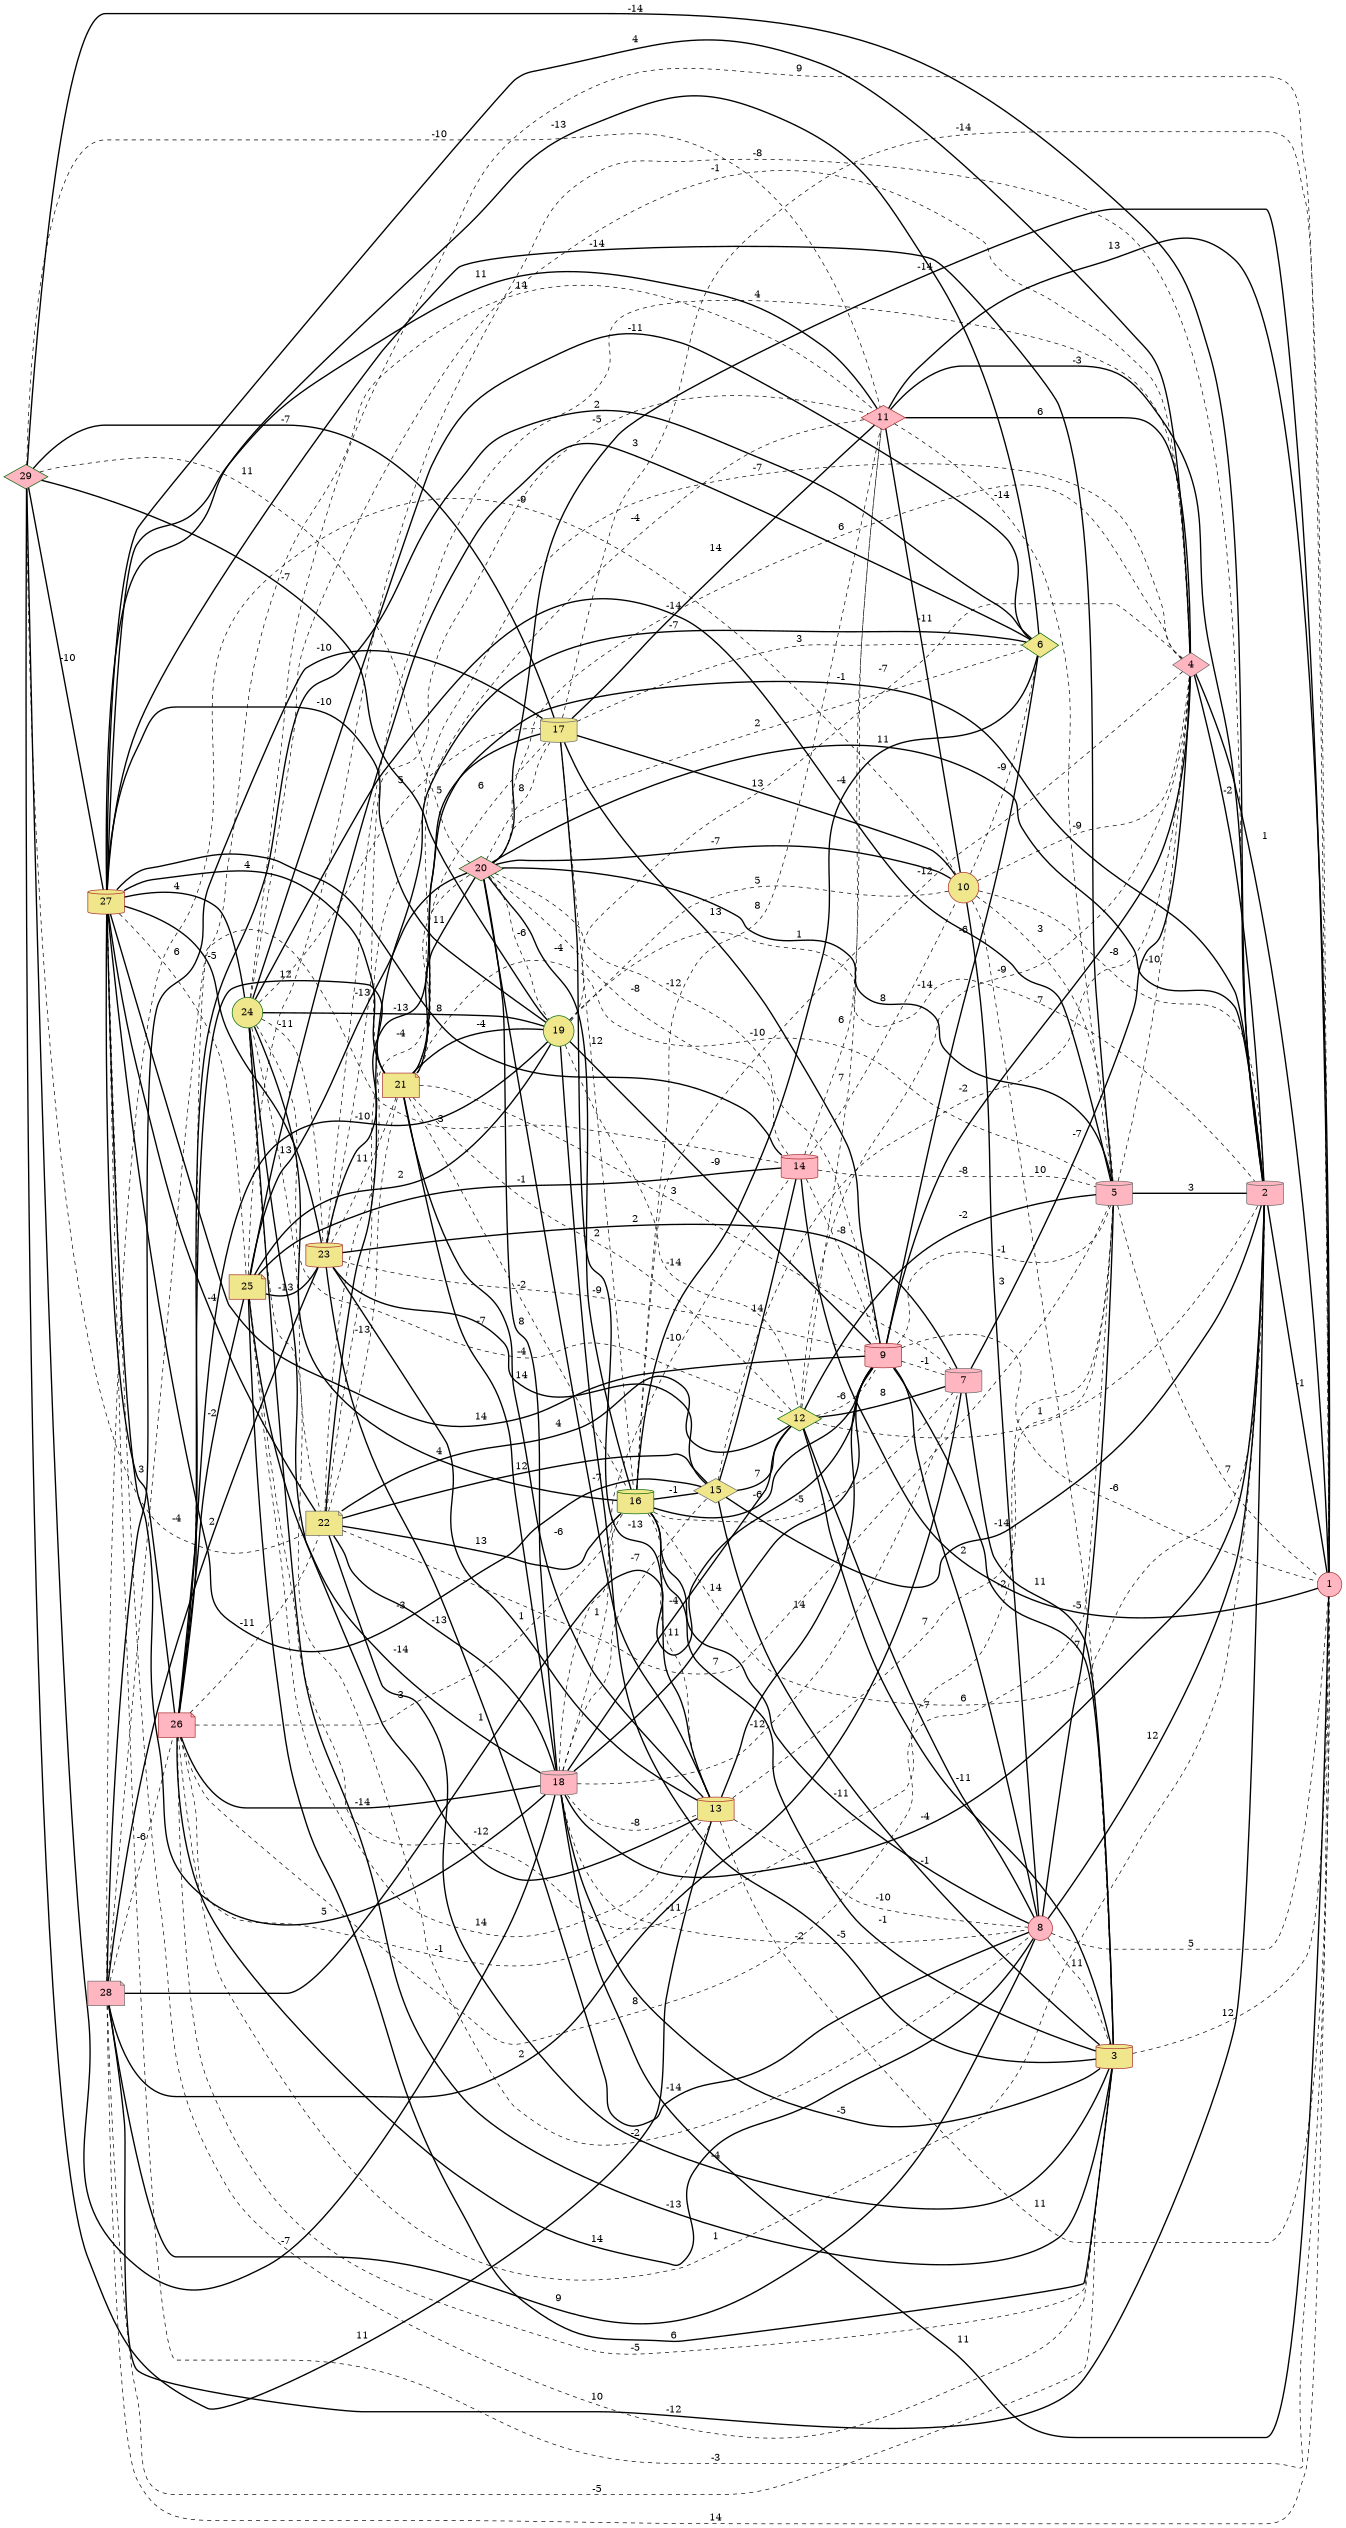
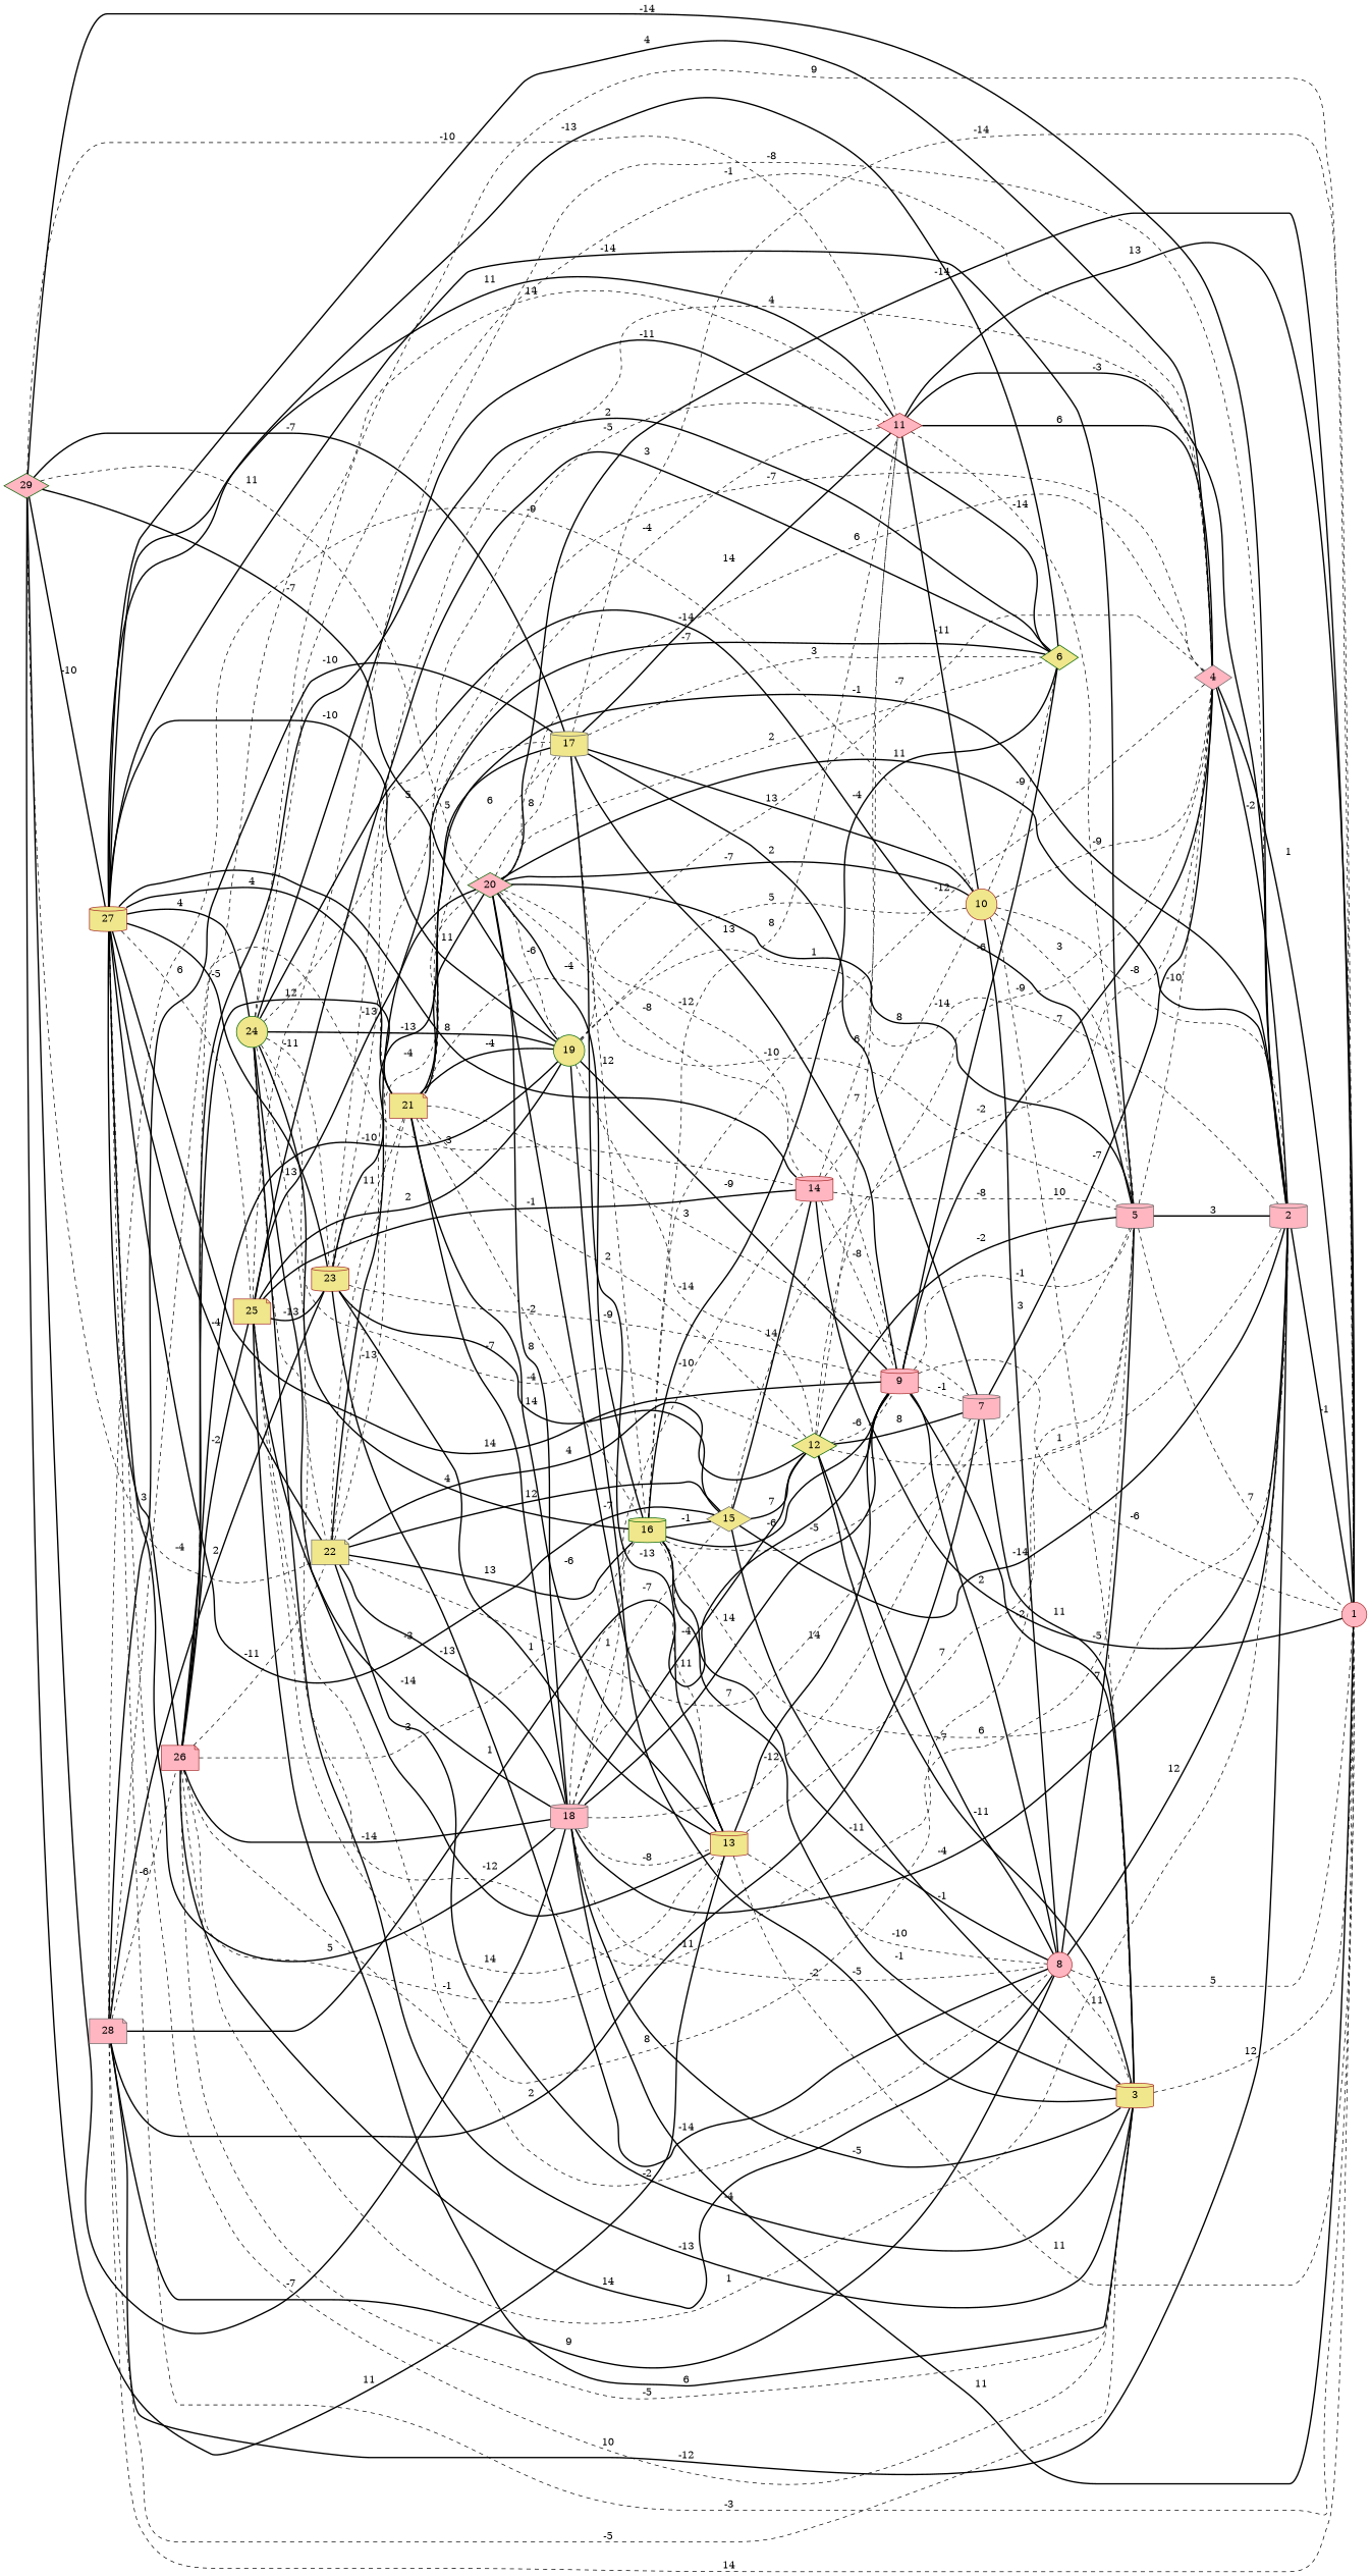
  graph {
    fontname="DejaVu Serif"
    rankdir=LR
    node [color=brown fillcolor=khaki fontname="DejaVu Serif" shape=cylinder style=filled]
    edge [fontname="DejaVu Serif" style=bold]
    29 [color=darkgreen fillcolor=lightpink shape=diamond]
    2 [color=gray40 fillcolor=lightpink]
    11 [fillcolor=lightpink shape=diamond]
    13
    17 [color=gray40]
    18 [color=gray40 fillcolor=lightpink]
    19 [color=darkgreen shape=circle]
    20 [color=darkgreen fillcolor=lightpink shape=diamond]
    22 [color=gray40 shape=note]
    27
    1 [fillcolor=lightpink shape=circle]
    10 [shape=circle]
    4 [color=gray40 fillcolor=lightpink shape=diamond]
    5 [color=gray40 fillcolor=lightpink]
    8 [fillcolor=lightpink shape=circle]
    9 [fillcolor=lightpink]
    7 [color=gray40 fillcolor=lightpink]
    6 [color=darkgreen shape=diamond]
    16 [color=darkgreen]
    3
    14 [fillcolor=lightpink]
    15 [color=gray40 shape=diamond]
    12 [color=darkgreen shape=diamond]
    21 [shape=note]
    23
    26 [fillcolor=lightpink shape=note]
    24 [color=darkgreen shape=circle]
    25 [shape=note]
    28 [color=gray40 fillcolor=lightpink shape=note]
    29 -- 2 [label=-14]
    29 -- 11 [label=-10 style=dashed]
    29 -- 13 [label=11]
    29 -- 17 [label=-7]
    29 -- 18 [label=-7]
    29 -- 19 [label=-7]
    29 -- 20 [label=11 style=dashed]
    29 -- 22 [label=-4 style=dashed]
    29 -- 27 [label=-10]
    2 -- 1 [label=-1]
    11 -- 2 [label=-3]
    11 -- 1 [label=13]
    11 -- 10 [label=-11]
    11 -- 4 [label=6]
    11 -- 5 [label=-14 style=dashed]
    13 -- 1 [label=11 style=dashed]
    13 -- 5 [label=7 style=dashed]
    13 -- 8 [label=-10 style=dashed]
    13 -- 9 [label=14]
    17 -- 11 [label=14]
    17 -- 13 [label=-13]
    17 -- 1 [label=-14 style=dashed]
    17 -- 10 [label=13]
    17 -- 9 [label=13]
-   23 -- 7 [label=2]
+   17 -- 7 [label=2]
    17 -- 6 [label=3 style=dashed]
    17 -- 16 [label=12 style=dashed]
    18 -- 2 [label=-4]
    18 -- 13 [label=-8 style=dashed]
    18 -- 1 [label=11]
    18 -- 8 [label=-2 style=dashed]
    18 -- 9 [label=14]
    18 -- 7 [label=-12 style=dashed]
    18 -- 16 [label=1 style=dashed]
    18 -- 3 [label=-5]
    18 -- 14 [label=-10 style=dashed]
    18 -- 15 [label=-7 style=dashed]
    18 -- 12 [label=-4]
    19 -- 2 [label=-14 style=dashed]
    19 -- 10 [label=5 style=dashed]
    19 -- 4 [label=-7 style=dashed]
    19 -- 9 [label=-9]
    19 -- 3 [label=-5]
    19 -- 12 [label=-14 style=dashed]
    20 -- 2 [label=11]
    20 -- 13 [label=-7]
    20 -- 17 [label=8 style=dashed]
    20 -- 18 [label=8]
    20 -- 19 [label=-6 style=dashed]
    20 -- 1 [label=-14]
    20 -- 10 [label=-7]
    20 -- 4 [label=6 style=dashed]
    20 -- 5 [label=1]
    20 -- 9 [label=-12 style=dashed]
    20 -- 6 [label=2 style=dashed]
    20 -- 16 [label=-4]
    20 -- 14 [label=-8 style=dashed]
    22 -- 18 [label=-13]
    22 -- 20 [label=-4 style=dashed]
    22 -- 4 [label=-7 style=dashed]
    22 -- 5 [label=7 style=dashed]
    22 -- 6 [label=-7]
    22 -- 16 [label=13]
    22 -- 3 [label=-4]
    22 -- 15 [label=12]
    22 -- 12 [label=4]
    22 -- 21 [label=-13 style=dashed]
    27 -- 11 [label=11]
    27 -- 18 [label=5]
    27 -- 19 [label=-10]
    27 -- 22 [label=-4]
    27 -- 1 [label=-3 style=dashed]
    27 -- 4 [label=4]
    27 -- 5 [label=-14]
    27 -- 9 [label=14]
    27 -- 6 [label=-13]
    27 -- 3 [label=10 style=dashed]
    27 -- 14 [label=8]
    27 -- 15 [label=-3]
    27 -- 21 [label=4]
    27 -- 23 [label=-5]
    27 -- 26 [label=3]
    27 -- 24 [label=4]
    27 -- 25 [label=6 style=dashed]
    10 -- 2 [label=-8 style=dashed]
    10 -- 4 [label=-9 style=dashed]
    10 -- 5 [label=3 style=dashed]
    10 -- 8 [label=3]
    10 -- 6 [label=-9 style=dashed]
    10 -- 3 [label=10 style=dashed]
    4 -- 2 [label=-2]
    4 -- 1 [label=1]
    5 -- 2 [label=3]
    5 -- 1 [label=7 style=dashed]
    5 -- 4 [label=-10 style=dashed]
    8 -- 2 [label=12]
    8 -- 1 [label=5 style=dashed]
    8 -- 5 [label=7]
    8 -- 3 [label=11 style=dashed]
    9 -- 1 [label=-6 style=dashed]
    9 -- 4 [label=7]
    9 -- 5 [label=-1 style=dashed]
    9 -- 8 [label=2]
    9 -- 7 [label=-1 style=dashed]
    9 -- 6 [label=-6]
    9 -- 3 [label=-2]
    7 -- 4 [label=-7]
    7 -- 3 [label=11]
    16 -- 2 [label=6 style=dashed]
    16 -- 11 [label=8 style=dashed]
    16 -- 13 [label=11 style=dashed]
    16 -- 4 [label=-12 style=dashed]
    16 -- 8 [label=-11]
    16 -- 9 [label=-6]
    16 -- 7 [label=-5 style=dashed]
    16 -- 6 [label=-4]
    16 -- 3 [label=-1]
    16 -- 15 [label=-1]
    3 -- 1 [label=12 style=dashed]
    14 -- 11 [label=6 style=dashed]
    14 -- 1 [label=-5]
    14 -- 10 [label=8 style=dashed]
    14 -- 5 [label=-8 style=dashed]
    14 -- 9 [label=-8 style=dashed]
    15 -- 2 [label=-14]
    15 -- 4 [label=-2 style=dashed]
    15 -- 3 [label=-1]
    15 -- 14 [label=14]
    15 -- 12 [label=7]
    12 -- 2 [label=1 style=dashed]
    12 -- 11 [label=7 style=dashed]
    12 -- 4 [label=-9 style=dashed]
    12 -- 5 [label=-2]
    12 -- 8 [label=-7]
    12 -- 9 [label=-6 style=dashed]
    12 -- 7 [label=8]
    12 -- 3 [label=-11]
    21 -- 2 [label=-1]
    21 -- 11 [label=-4 style=dashed]
    21 -- 13 [label=-6]
    21 -- 17 [label=6 style=dashed]
    21 -- 18 [label=-7]
    21 -- 19 [label=-4]
    21 -- 20 [label=11]
    21 -- 5 [label=-10 style=dashed]
    21 -- 7 [label=3 style=dashed]
    21 -- 16 [label=-2 style=dashed]
    21 -- 12 [label=2 style=dashed]
    23 -- 11 [label=-5 style=dashed]
    23 -- 13 [label=1]
    23 -- 17 [label=5]
    23 -- 4 [label=4 style=dashed]
    23 -- 8 [label=-14]
    23 -- 9 [label=-9 style=dashed]
    23 -- 15 [label=14]
    23 -- 21 [label=11 style=dashed]
    26 -- 2 [label=1 style=dashed]
    26 -- 11 [label=14 style=dashed]
    26 -- 13 [label=-1 style=dashed]
    26 -- 18 [label=-14]
    26 -- 19 [label=-10]
    26 -- 22 [label=-11 style=dashed]
    26 -- 5 [label=8 style=dashed]
    26 -- 8 [label=14]
    26 -- 6 [label=2]
    26 -- 16 [label=3 style=dashed]
    26 -- 3 [label=-5 style=dashed]
    26 -- 21 [label=12]
    26 -- 25 [label=-2]
    24 -- 13 [label=-12]
    24 -- 17 [label=5 style=dashed]
    24 -- 19 [label=-13]
    24 -- 22 [label=13 style=dashed]
    24 -- 1 [label=9 style=dashed]
    24 -- 4 [label=-1 style=dashed]
    24 -- 5 [label=-14]
    24 -- 8 [label=-2 style=dashed]
    24 -- 6 [label=-11]
    24 -- 16 [label=4]
    24 -- 3 [label=-13]
    24 -- 12 [label=-4 style=dashed]
    24 -- 23 [label=-11 style=dashed]
    25 -- 2 [label=-8 style=dashed]
    25 -- 13 [label=14 style=dashed]
    25 -- 18 [label=-14]
    25 -- 19 [label=2]
    25 -- 20 [label=-13]
    25 -- 5 [label=-11 style=dashed]
    25 -- 6 [label=3]
    25 -- 3 [label=6]
    25 -- 14 [label=-1]
    25 -- 23 [label=-13]
    28 -- 2 [label=-12]
    28 -- 17 [label=-10]
    28 -- 1 [label=14 style=dashed]
    28 -- 10 [label=-9 style=dashed]
    28 -- 8 [label=9]
    28 -- 9 [label=1]
    28 -- 7 [label=2]
    28 -- 3 [label=-5 style=dashed]
    28 -- 14 [label=-3 style=dashed]
    28 -- 23 [label=2]
    28 -- 26 [label=-6 style=dashed]
  }
